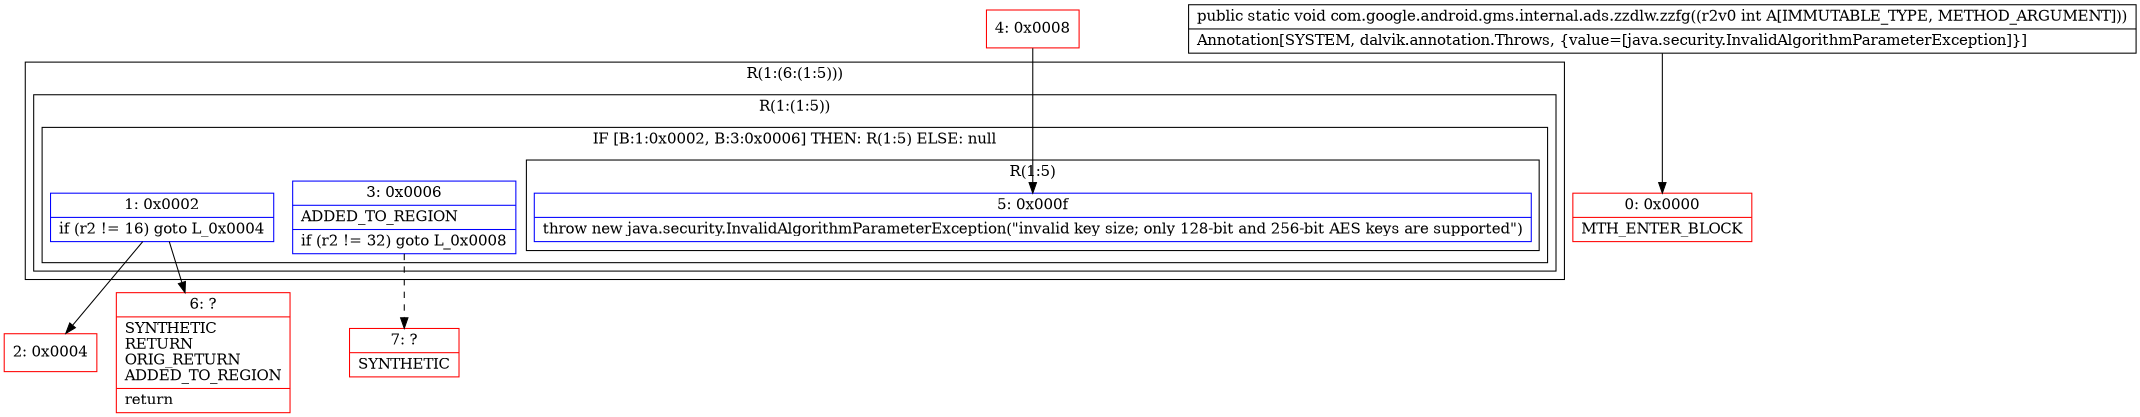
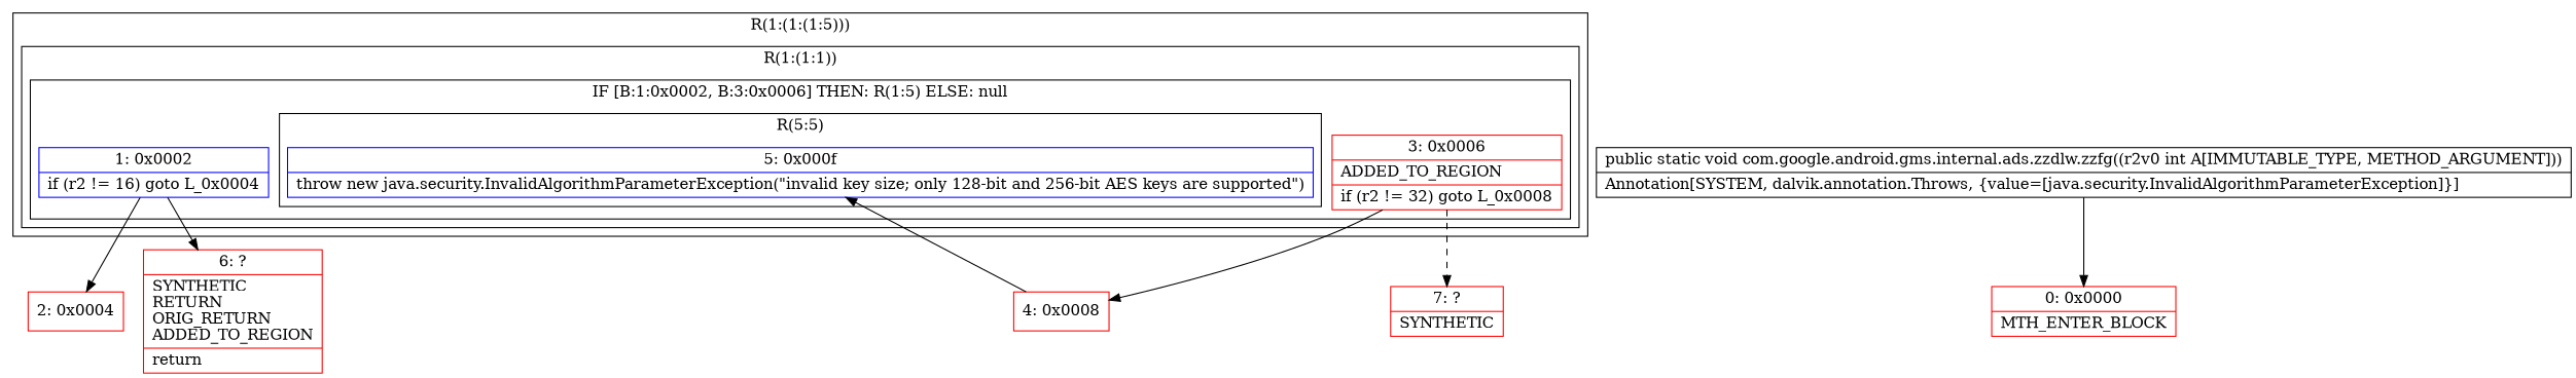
  digraph {
    node [color=red shape=record]
    n1 [color=blue label="{5\:\ 0x000f|throw new java.security.InvalidAlgorithmParameterException(\"invalid key size; only 128\-bit and 256\-bit AES keys are supported\")\l}"]
    n2 [color=blue label="{1\:\ 0x0002|if (r2 != 16) goto L_0x0004\l}"]
-   n3 [color=blue label="{3\:\ 0x0006|ADDED_TO_REGION\l|if (r2 != 32) goto L_0x0008\l}"]
+   n3 [label="{3\:\ 0x0006|ADDED_TO_REGION\l|if (r2 != 32) goto L_0x0008\l}"]
    n4 [label="{2\:\ 0x0004}"]
    n5 [label="{6\:\ ?|SYNTHETIC\lRETURN\lORIG_RETURN\lADDED_TO_REGION\l|return\l}"]
    n6 [label="{4\:\ 0x0008}"]
    n7 [label="{7\:\ ?|SYNTHETIC\l}"]
    n8 [label="{0\:\ 0x0000|MTH_ENTER_BLOCK\l}"]
    n9 [label="{public static void com.google.android.gms.internal.ads.zzdlw.zzfg((r2v0 int A[IMMUTABLE_TYPE, METHOD_ARGUMENT]))  | Annotation[SYSTEM, dalvik.annotation.Throws, \{value=[java.security.InvalidAlgorithmParameterException]\}]\l}" color=""]
    subgraph cluster_1 {
-     label="R(1:(6:(1:5)))"
+     label="R(1:(1:(1:5)))"
      subgraph cluster_2 {
-       label="R(1:(1:5))"
+       label="R(1:(1:1))"
        subgraph cluster_3 {
          label="IF [B:1:0x0002, B:3:0x0006] THEN: R(1:5) ELSE: null"
          n2
          n3
          subgraph cluster_4 {
-           label="R(1:5)"
+           label="R(5:5)"
            n1
          }
        }
      }
    }
    n2 -> n4
    n2 -> n5 [style=solid]
+   n3 -> n6
    n3 -> n7 [style=dashed]
    n6 -> n1
    n9 -> n8
  }
